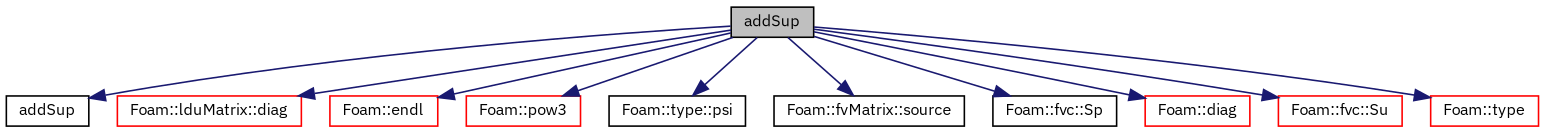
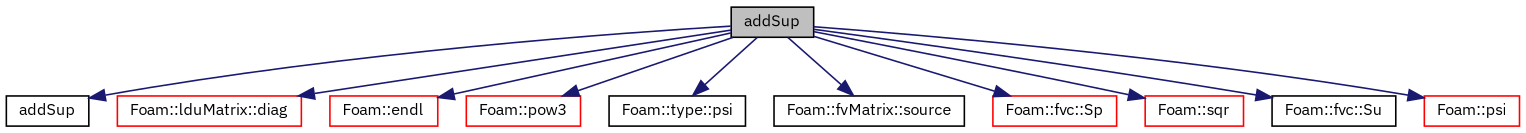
  digraph {
    fontname="IBM Plex Sans"
    rankdir=TB
    node [color=black fontname="IBM Plex Sans" fontsize=10 shape=record]
    edge [color=midnightblue fontname="IBM Plex Sans" fontsize=10 labelfontname=Helvetica labelfontsize=10 style=solid]
    n1 [fillcolor=grey75 fontcolor=black height=0.2 label=addSup style=filled width=0.4]
    n2 [height=0.2 label=addSup width=0.4]
    n3 [color=red height=0.2 label="Foam::lduMatrix::diag" width=0.4]
    n4 [color=red height=0.2 label="Foam::endl" width=0.4]
    n5 [color=red height=0.2 label="Foam::pow3" width=0.4]
    n6 [height=0.2 label="Foam::type::psi" width=0.4]
    n7 [height=0.2 label="Foam::fvMatrix::source" width=0.4]
-   n8 [height=0.2 label="Foam::fvc::Sp" width=0.4]
-   n9 [color=red height=0.2 label="Foam::diag" width=0.4]
-   n10 [color=red height=0.2 label="Foam::fvc::Su" width=0.4]
-   n11 [color=red height=0.2 label="Foam::type" width=0.4]
+   n8 [color=red height=0.2 label="Foam::fvc::Sp" width=0.4]
+   n9 [color=red height=0.2 label="Foam::sqr" width=0.4]
+   n10 [height=0.2 label="Foam::fvc::Su" width=0.4]
+   n11 [color=red height=0.2 label="Foam::psi" width=0.4]
    n1 -> n2
    n1 -> n3
    n1 -> n4
    n1 -> n5
    n1 -> n6
    n1 -> n7
    n1 -> n8
    n1 -> n9
    n1 -> n10
    n1 -> n11
  }
